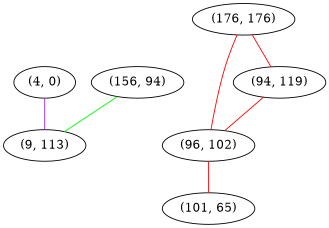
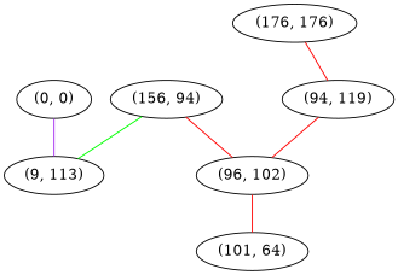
  graph {
    edge [color=red weight=1]
-   "(0, 0)" [label="(4, 0)"]
+   "(0, 0)"
    "(9, 113)"
    "(156, 94)"
    "(96, 102)"
-   "(101, 65)"
+   "(101, 65)" [label="(101, 64)"]
    n6 [label="(176, 176)"]
    "(94, 119)"
    "(0, 0)" -- "(9, 113)" [color=purple weight=4]
    "(156, 94)" -- "(9, 113)" [color=green weight=2]
-   n6 -- "(96, 102)"
+   "(156, 94)" -- "(96, 102)"
    "(96, 102)" -- "(101, 65)"
    n6 -- "(94, 119)"
    "(94, 119)" -- "(96, 102)"
  }
